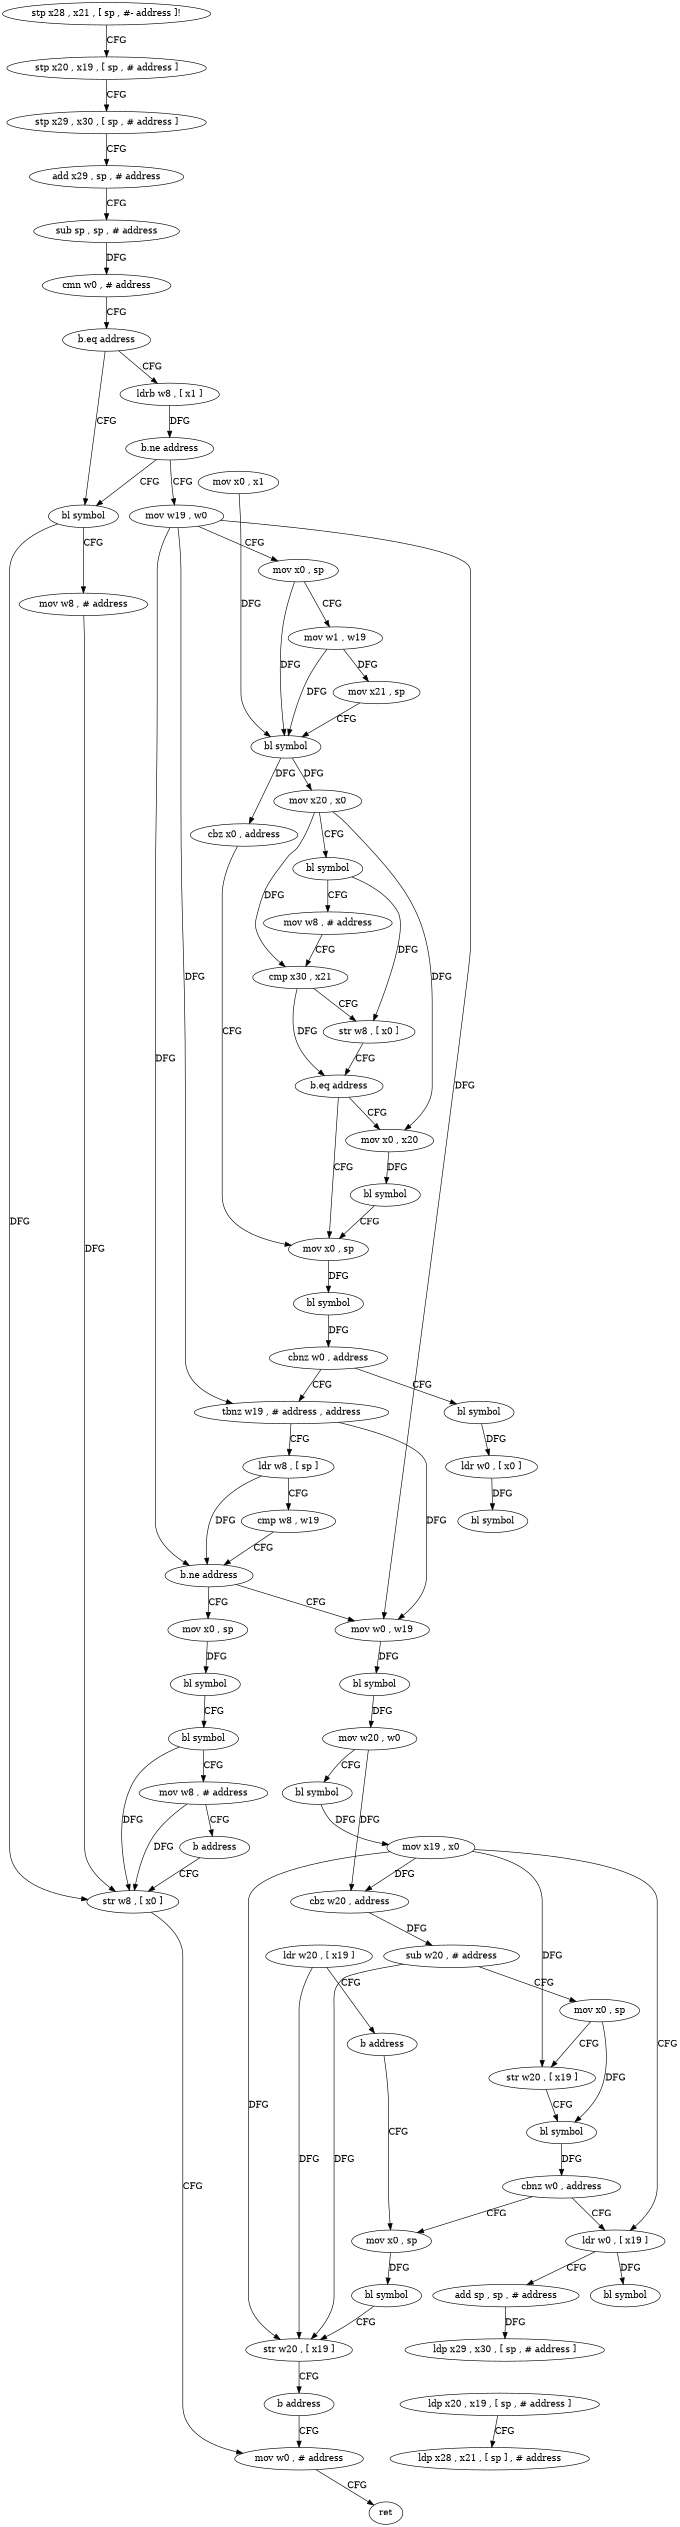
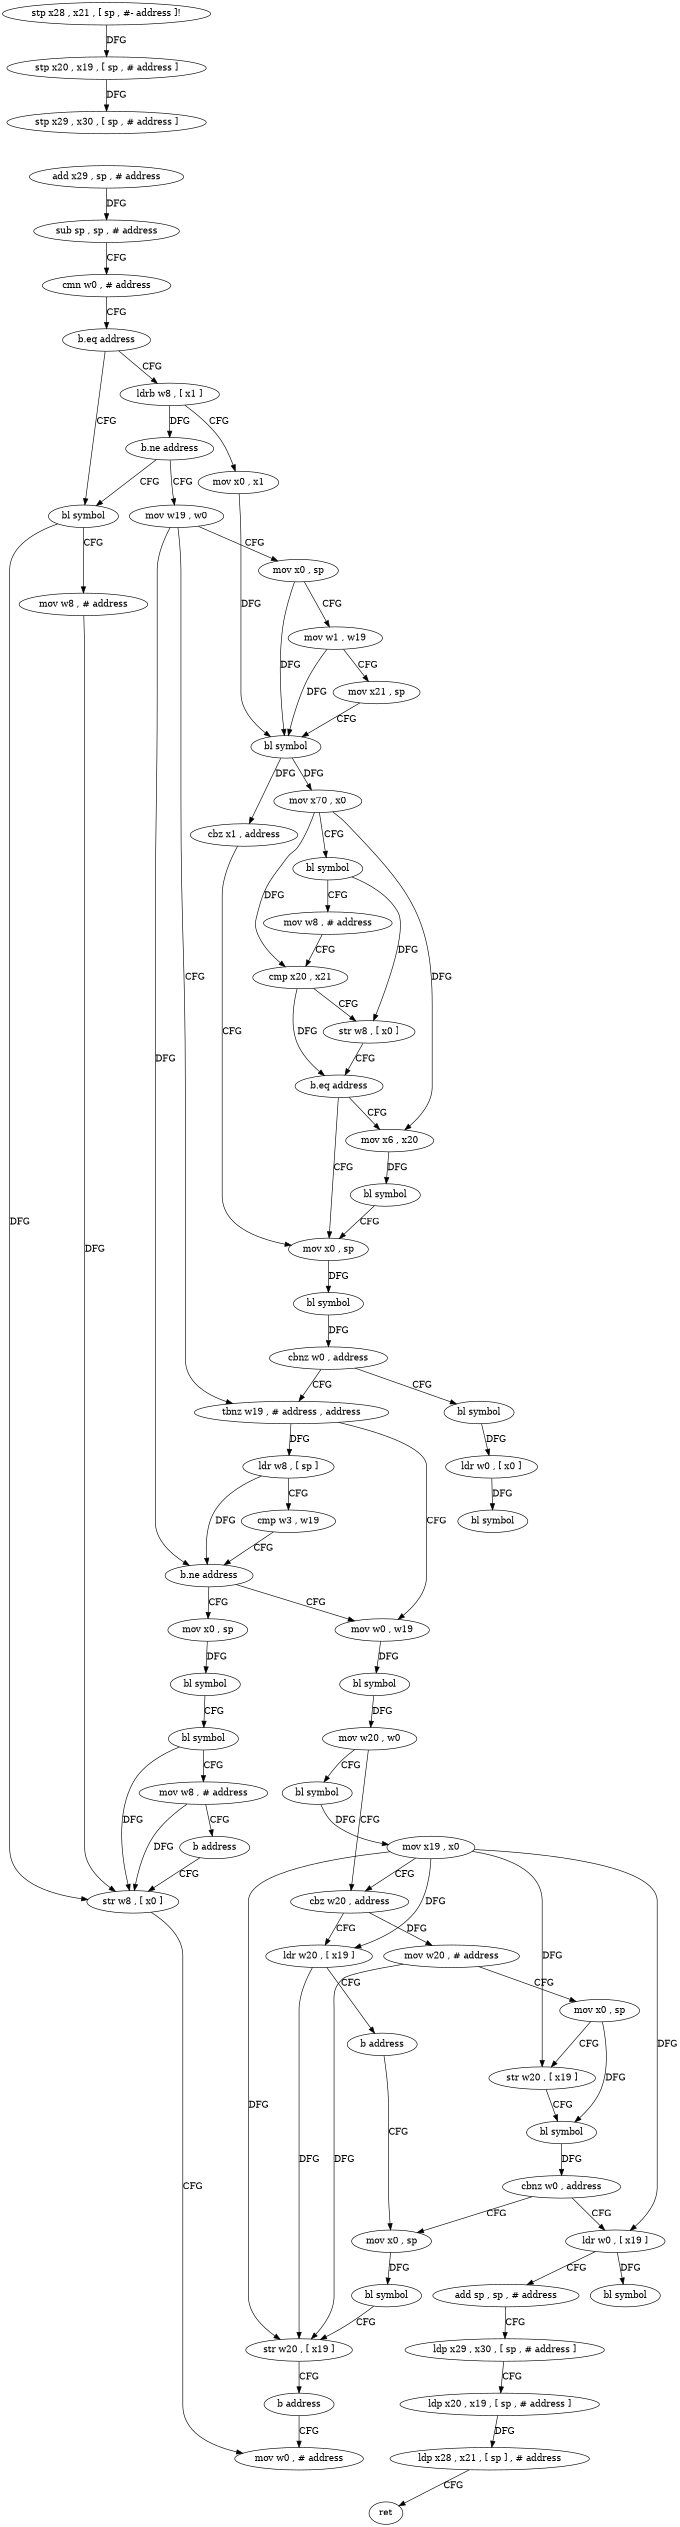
  digraph {
    n1 [label="stp x28 , x21 , [ sp , #- address ]!"]
    n2 [label="stp x20 , x19 , [ sp , # address ]"]
    n3 [label="stp x29 , x30 , [ sp , # address ]"]
    n4 [label="add x29 , sp , # address"]
    n5 [label="sub sp , sp , # address"]
    n6 [label="cmn w0 , # address"]
    n7 [label="b.eq address"]
    n8 [label="bl symbol"]
    n9 [label="ldrb w8 , [ x1 ]"]
    n10 [label="mov w8 , # address"]
    n11 [label="str w8 , [ x0 ]"]
    n12 [label="mov x0 , x1"]
    n13 [label="b.ne address"]
    n14 [label="mov w0 , # address"]
    n15 [label="bl symbol"]
    n16 [label="mov w19 , w0"]
-   n17 [label="cbz x0 , address"]
-   n18 [label="mov x20 , x0"]
+   n17 [label="cbz x1 , address"]
+   n18 [label="mov x70 , x0"]
    n19 [label="mov x0 , sp"]
    n20 [label="tbnz w19 , # address , address"]
    n21 [label="mov w0 , w19"]
    n22 [label="b.ne address"]
    n23 [label="mov w1 , w19"]
    n24 [label="mov x21 , sp"]
    n25 [label="ldr w8 , [ sp ]"]
    n26 [label="bl symbol"]
    n27 [label="mov x0 , sp"]
    n28 [label="mov x0 , sp"]
    n29 [label="bl symbol"]
-   n30 [label="cmp x30 , x21"]
-   n31 [label="mov x0 , x20"]
+   n30 [label="cmp x20 , x21"]
+   n31 [label="mov x6 , x20"]
    n32 [label="bl symbol"]
    n33 [label="cbnz w0 , address"]
    n34 [label="mov w8 , # address"]
    n35 [label="str w8 , [ x0 ]"]
    n36 [label="b.eq address"]
    n37 [label="bl symbol"]
    n38 [label="bl symbol"]
    n39 [label="ldr w0 , [ x0 ]"]
    n40 [label="bl symbol"]
-   n41 [label="cmp w8 , w19"]
+   n41 [label="cmp w3 , w19"]
    n42 [label="mov w20 , w0"]
    n43 [label="bl symbol"]
    n44 [label="cbz w20 , address"]
    n45 [label="mov x19 , x0"]
    n46 [label="ldr w20 , [ x19 ]"]
-   n47 [label="sub w20 , # address"]
+   n47 [label="mov w20 , # address"]
    n48 [label="str w20 , [ x19 ]"]
    n49 [label="ldr w0 , [ x19 ]"]
    n50 [label="str w20 , [ x19 ]"]
    n51 [label="b address"]
    n52 [label="bl symbol"]
    n53 [label="bl symbol"]
    n54 [label="add sp , sp , # address"]
    n55 [label="b address"]
    n56 [label="mov x0 , sp"]
    n57 [label="mov x0 , sp"]
    n58 [label="bl symbol"]
    n59 [label="bl symbol"]
    n60 [label="cbnz w0 , address"]
    n61 [label="bl symbol"]
    n62 [label="mov w8 , # address"]
    n63 [label="b address"]
    n64 [label="ldp x29 , x30 , [ sp , # address ]"]
    n65 [label="ldp x20 , x19 , [ sp , # address ]"]
    n66 [label="ldp x28 , x21 , [ sp ] , # address"]
    n67 [label=ret]
-   n1 -> n2 [label=CFG]
-   n2 -> n3 [label=CFG]
-   n3 -> n4 [label=CFG]
-   n4 -> n5 [label=CFG]
-   n5 -> n6 [label=DFG]
+   n1 -> n2 [label=DFG]
+   n2 -> n3 [label=DFG]
+   n4 -> n5 [label=DFG]
+   n5 -> n6 [label=CFG]
    n6 -> n7 [label=CFG]
    n7 -> n8 [label=CFG]
    n7 -> n9 [label=CFG]
    n8 -> n10 [label=CFG]
    n8 -> n11 [label=DFG]
+   n9 -> n12 [label=CFG]
    n9 -> n13 [label=DFG]
    n10 -> n11 [label=DFG]
    n11 -> n14 [label=CFG]
    n12 -> n15 [label=DFG]
    n13 -> n8 [label=CFG]
    n13 -> n16 [label=CFG]
    n15 -> n17 [label=DFG]
    n15 -> n18 [label=DFG]
    n16 -> n19 [label=CFG]
-   n16 -> n20 [label=DFG]
-   n16 -> n21 [label=DFG]
+   n16 -> n20 [label=CFG]
    n16 -> n22 [label=DFG]
    n17 -> n28 [label=CFG]
    n18 -> n29 [label=CFG]
    n18 -> n30 [label=DFG]
    n18 -> n31 [label=DFG]
    n19 -> n15 [label=DFG]
    n19 -> n23 [label=CFG]
-   n20 -> n21 [label=DFG]
-   n20 -> n25 [label=CFG]
+   n20 -> n21 [label=CFG]
+   n20 -> n25 [label=DFG]
    n21 -> n26 [label=DFG]
    n22 -> n21 [label=CFG]
    n22 -> n27 [label=CFG]
    n23 -> n15 [label=DFG]
-   n23 -> n24 [label=DFG]
+   n23 -> n24 [label=CFG]
    n24 -> n15 [label=CFG]
    n25 -> n22 [label=DFG]
    n25 -> n41 [label=CFG]
    n26 -> n42 [label=DFG]
    n27 -> n58 [label=DFG]
    n28 -> n32 [label=DFG]
    n29 -> n34 [label=CFG]
    n29 -> n35 [label=DFG]
    n30 -> n35 [label=CFG]
    n30 -> n36 [label=DFG]
    n31 -> n37 [label=DFG]
    n32 -> n33 [label=DFG]
    n33 -> n20 [label=CFG]
    n33 -> n38 [label=CFG]
    n34 -> n30 [label=CFG]
    n35 -> n36 [label=CFG]
    n36 -> n28 [label=CFG]
    n36 -> n31 [label=CFG]
    n37 -> n28 [label=CFG]
    n38 -> n39 [label=DFG]
    n39 -> n40 [label=DFG]
    n41 -> n22 [label=CFG]
    n42 -> n43 [label=CFG]
-   n42 -> n44 [label=DFG]
+   n42 -> n44 [label=CFG]
    n43 -> n45 [label=DFG]
+   n44 -> n46 [label=CFG]
    n44 -> n47 [label=DFG]
-   n45 -> n44 [label=DFG]
+   n45 -> n44 [label=CFG]
+   n45 -> n46 [label=DFG]
    n45 -> n48 [label=DFG]
-   n45 -> n49 [label=CFG]
+   n45 -> n49 [label=DFG]
    n45 -> n50 [label=DFG]
    n46 -> n50 [label=DFG]
    n46 -> n51 [label=CFG]
    n47 -> n50 [label=DFG]
    n47 -> n56 [label=CFG]
    n48 -> n52 [label=CFG]
    n49 -> n53 [label=DFG]
    n49 -> n54 [label=CFG]
    n50 -> n55 [label=CFG]
    n51 -> n57 [label=CFG]
    n52 -> n60 [label=DFG]
-   n54 -> n64 [label=DFG]
+   n54 -> n64 [label=CFG]
    n55 -> n14 [label=CFG]
    n56 -> n48 [label=CFG]
    n56 -> n52 [label=DFG]
    n57 -> n61 [label=DFG]
    n58 -> n59 [label=CFG]
    n59 -> n11 [label=DFG]
    n59 -> n62 [label=CFG]
    n60 -> n49 [label=CFG]
    n60 -> n57 [label=CFG]
    n61 -> n50 [label=CFG]
    n62 -> n11 [label=DFG]
    n62 -> n63 [label=CFG]
    n63 -> n11 [label=CFG]
-   n65 -> n66 [label=CFG]
-   n14 -> n67 [label=CFG]
+   n64 -> n65 [label=CFG]
+   n65 -> n66 [label=DFG]
+   n66 -> n67 [label=CFG]
  }
